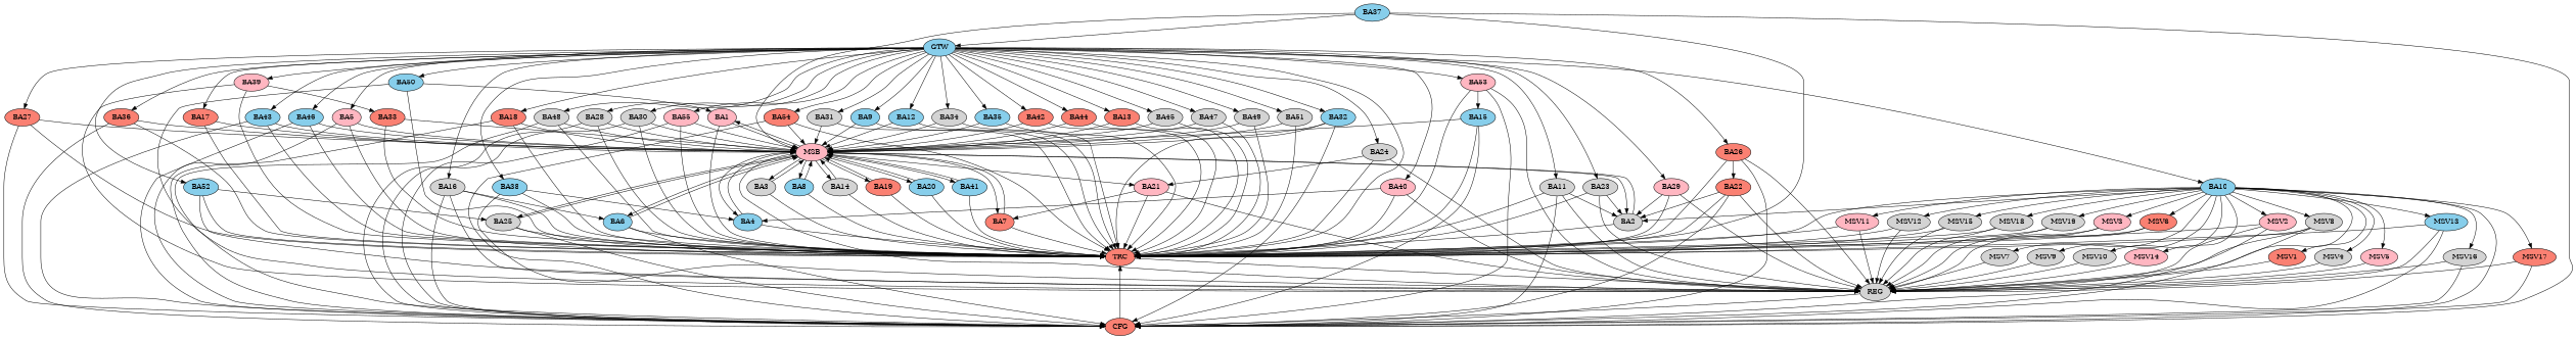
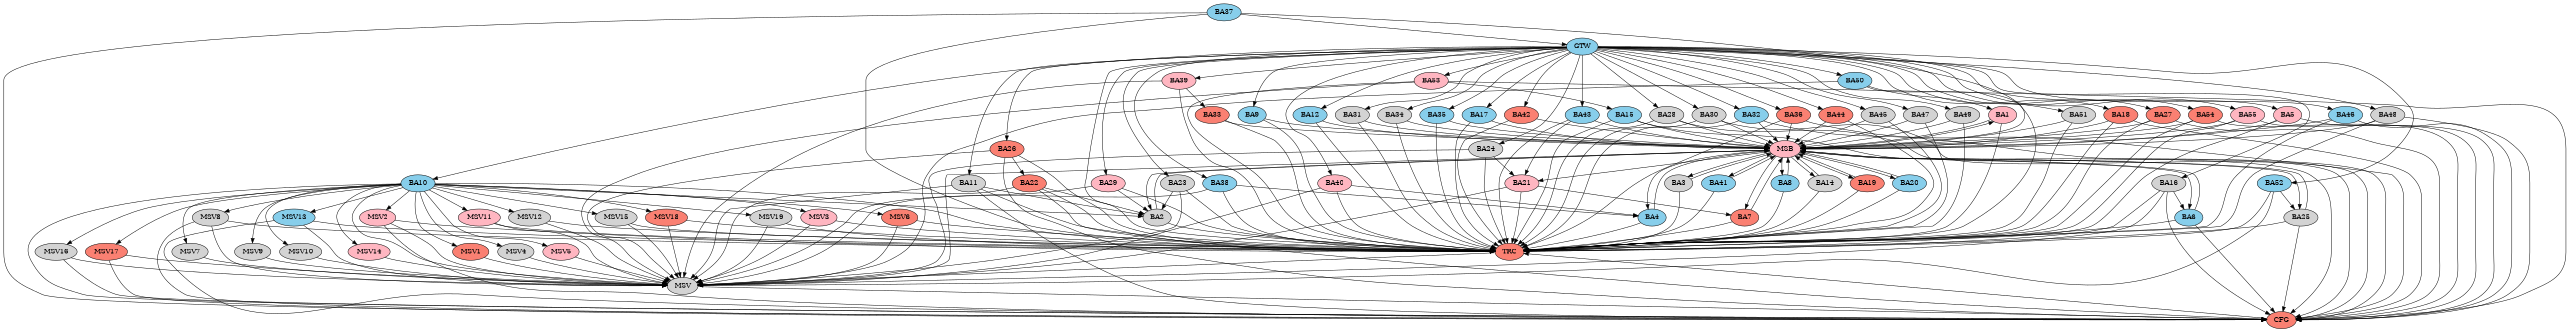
  strict digraph {
    node [fillcolor=lightgrey style=filled]
    n1 [fillcolor=lightpink label=BA1]
    n2 [fillcolor=lightpink label=MSB]
    n3 [fillcolor=salmon label=TRC]
    n4 [label=BA2]
    n5 [label=BA3]
    n6 [fillcolor=skyblue label=BA4]
    n7 [fillcolor=skyblue label=BA6]
    n8 [fillcolor=salmon label=BA7]
    n9 [fillcolor=skyblue label=BA8]
-   n10 [label=REG]
+   n10 [label=MSV]
    n11 [label=BA14]
    n12 [fillcolor=salmon label=BA19]
    n13 [fillcolor=skyblue label=BA20]
    n14 [fillcolor=lightpink label=BA21]
    n15 [label=BA25]
    n16 [fillcolor=skyblue label=BA41]
    n17 [fillcolor=lightpink label=BA5]
    n18 [fillcolor=salmon label=CFG]
    n19 [fillcolor=skyblue label=BA9]
    n20 [fillcolor=skyblue label=BA10]
    n21 [fillcolor=salmon label=MSV1]
    n22 [fillcolor=lightpink label=MSV2]
    n23 [fillcolor=lightpink label=MSV3]
    n24 [label=MSV4]
    n25 [fillcolor=lightpink label=MSV5]
    n26 [fillcolor=salmon label=MSV6]
    n27 [label=MSV7]
    n28 [label=MSV8]
    n29 [label=MSV9]
    n30 [label=MSV10]
    n31 [fillcolor=lightpink label=MSV11]
    n32 [label=MSV12]
    n33 [fillcolor=skyblue label=MSV13]
    n34 [fillcolor=lightpink label=MSV14]
    n35 [label=MSV15]
    n36 [label=MSV16]
    n37 [fillcolor=salmon label=MSV17]
-   n38 [label=MSV18]
+   n38 [fillcolor=salmon label=MSV18]
    n39 [label=MSV19]
    n40 [label=BA11]
    n41 [fillcolor=skyblue label=BA12]
-   n42 [fillcolor=salmon label=BA13]
    n43 [fillcolor=skyblue label=BA15]
    n44 [label=BA16]
-   n45 [fillcolor=salmon label=BA17]
+   n45 [fillcolor=skyblue label=BA17]
    n46 [fillcolor=salmon label=BA18]
    n47 [fillcolor=salmon label=BA22]
    n48 [label=BA23]
    n49 [label=BA24]
    n50 [fillcolor=salmon label=BA26]
    n51 [fillcolor=salmon label=BA27]
    n52 [label=BA28]
    n53 [fillcolor=lightpink label=BA29]
    n54 [label=BA30]
    n55 [label=BA31]
    n56 [fillcolor=skyblue label=BA32]
    n57 [fillcolor=salmon label=BA33]
    n58 [label=BA34]
    n59 [fillcolor=skyblue label=BA35]
    n60 [fillcolor=salmon label=BA36]
    n61 [fillcolor=skyblue label=BA37]
    n62 [fillcolor=skyblue label=GTW]
    n63 [fillcolor=skyblue label=BA38]
    n64 [fillcolor=lightpink label=BA39]
    n65 [fillcolor=lightpink label=BA40]
    n66 [fillcolor=salmon label=BA42]
    n67 [fillcolor=skyblue label=BA43]
    n68 [fillcolor=salmon label=BA44]
    n69 [label=BA45]
    n70 [fillcolor=skyblue label=BA46]
    n71 [label=BA47]
    n72 [label=BA48]
    n73 [label=BA49]
    n74 [fillcolor=skyblue label=BA50]
    n75 [label=BA51]
    n76 [fillcolor=skyblue label=BA52]
    n77 [fillcolor=lightpink label=BA53]
    n78 [fillcolor=salmon label=BA54]
    n79 [fillcolor=lightpink label=BA55]
    n1 -> n2
    n1 -> n3
    n2 -> n1
    n2 -> n4
    n2 -> n5
    n2 -> n6
    n2 -> n7
    n2 -> n8
    n2 -> n9
    n2 -> n10
    n2 -> n11
    n2 -> n12
    n2 -> n13
    n2 -> n14
    n2 -> n15
    n2 -> n16
    n3 -> n10
    n4 -> n2
    n4 -> n3
    n5 -> n2
    n5 -> n3
    n6 -> n2
    n6 -> n3
    n7 -> n2
    n7 -> n3
    n7 -> n18
    n8 -> n2
    n8 -> n3
    n9 -> n2
    n9 -> n3
    n10 -> n18
    n11 -> n2
    n11 -> n3
    n12 -> n2
    n12 -> n3
    n13 -> n2
    n13 -> n3
    n14 -> n3
    n14 -> n8
    n14 -> n10
    n15 -> n2
    n15 -> n3
    n15 -> n18
    n16 -> n2
    n16 -> n3
    n17 -> n2
    n17 -> n3
    n17 -> n18
    n18 -> n3
    n19 -> n2
    n19 -> n3
    n20 -> n3
    n20 -> n4
    n20 -> n10
    n20 -> n18
    n20 -> n21
    n20 -> n22
    n20 -> n23
    n20 -> n24
    n20 -> n25
    n20 -> n26
    n20 -> n27
    n20 -> n28
    n20 -> n29
    n20 -> n30
    n20 -> n31
    n20 -> n32
    n20 -> n33
    n20 -> n34
    n20 -> n35
    n20 -> n36
    n20 -> n37
    n20 -> n38
    n20 -> n39
    n21 -> n10
    n22 -> n3
    n22 -> n10
    n22 -> n18
    n23 -> n3
    n23 -> n10
    n24 -> n10
    n25 -> n10
    n26 -> n3
    n26 -> n10
    n27 -> n10
    n28 -> n3
    n28 -> n10
    n28 -> n18
    n29 -> n10
    n30 -> n10
    n31 -> n3
    n31 -> n10
    n32 -> n3
    n32 -> n10
    n33 -> n3
    n33 -> n10
    n33 -> n18
    n34 -> n10
    n35 -> n3
    n35 -> n10
    n36 -> n10
    n36 -> n18
    n37 -> n10
    n37 -> n18
    n38 -> n3
    n38 -> n10
    n39 -> n3
    n39 -> n10
    n40 -> n3
    n40 -> n4
    n40 -> n10
    n40 -> n18
    n41 -> n2
    n41 -> n3
-   n42 -> n2
-   n42 -> n3
    n43 -> n2
    n43 -> n3
    n43 -> n18
    n44 -> n3
    n44 -> n7
    n44 -> n10
    n44 -> n18
    n45 -> n2
    n45 -> n3
    n46 -> n2
    n46 -> n3
    n46 -> n18
    n47 -> n3
    n47 -> n4
    n47 -> n10
    n47 -> n18
    n48 -> n3
    n48 -> n4
    n48 -> n10
    n49 -> n3
    n49 -> n10
    n49 -> n14
    n50 -> n3
    n50 -> n10
    n50 -> n18
    n50 -> n47
    n51 -> n2
    n51 -> n3
    n51 -> n18
    n52 -> n2
    n52 -> n3
    n52 -> n18
    n53 -> n3
    n53 -> n4
    n53 -> n10
    n54 -> n2
    n54 -> n3
    n54 -> n18
    n55 -> n2
    n55 -> n3
    n56 -> n2
    n56 -> n3
    n56 -> n18
    n57 -> n2
    n57 -> n3
    n58 -> n2
    n58 -> n3
    n59 -> n2
    n59 -> n3
    n60 -> n2
    n60 -> n3
    n60 -> n18
    n61 -> n2
    n61 -> n3
    n61 -> n18
    n61 -> n62
    n62 -> n3
    n62 -> n17
    n62 -> n19
    n62 -> n20
    n62 -> n40
    n62 -> n41
-   n62 -> n42
    n62 -> n44
    n62 -> n45
    n62 -> n46
    n62 -> n48
    n62 -> n49
    n62 -> n50
    n62 -> n51
    n62 -> n52
    n62 -> n53
    n62 -> n54
    n62 -> n55
    n62 -> n56
    n62 -> n58
    n62 -> n59
    n62 -> n60
    n62 -> n63
    n62 -> n64
    n62 -> n65
    n62 -> n66
    n62 -> n67
    n62 -> n68
    n62 -> n69
    n62 -> n70
    n62 -> n71
    n62 -> n72
    n62 -> n73
    n62 -> n74
    n62 -> n75
    n62 -> n76
    n62 -> n77
    n62 -> n78
    n62 -> n79
    n63 -> n3
    n63 -> n6
    n63 -> n10
    n64 -> n3
    n64 -> n10
    n64 -> n57
    n65 -> n3
    n65 -> n6
    n65 -> n10
    n66 -> n2
    n66 -> n3
    n67 -> n2
    n67 -> n3
-   n67 -> n18
+   n67 -> n14
    n68 -> n2
    n68 -> n3
    n69 -> n2
    n69 -> n3
    n70 -> n2
    n70 -> n3
    n70 -> n18
    n71 -> n2
    n71 -> n3
    n72 -> n2
    n72 -> n3
    n72 -> n18
    n73 -> n2
    n73 -> n3
    n74 -> n1
    n74 -> n3
    n74 -> n10
    n75 -> n2
    n75 -> n3
    n76 -> n3
    n76 -> n10
    n76 -> n15
    n77 -> n3
    n77 -> n10
    n77 -> n18
    n77 -> n43
    n78 -> n2
    n78 -> n3
    n78 -> n18
    n79 -> n2
    n79 -> n3
    n79 -> n18
  }
